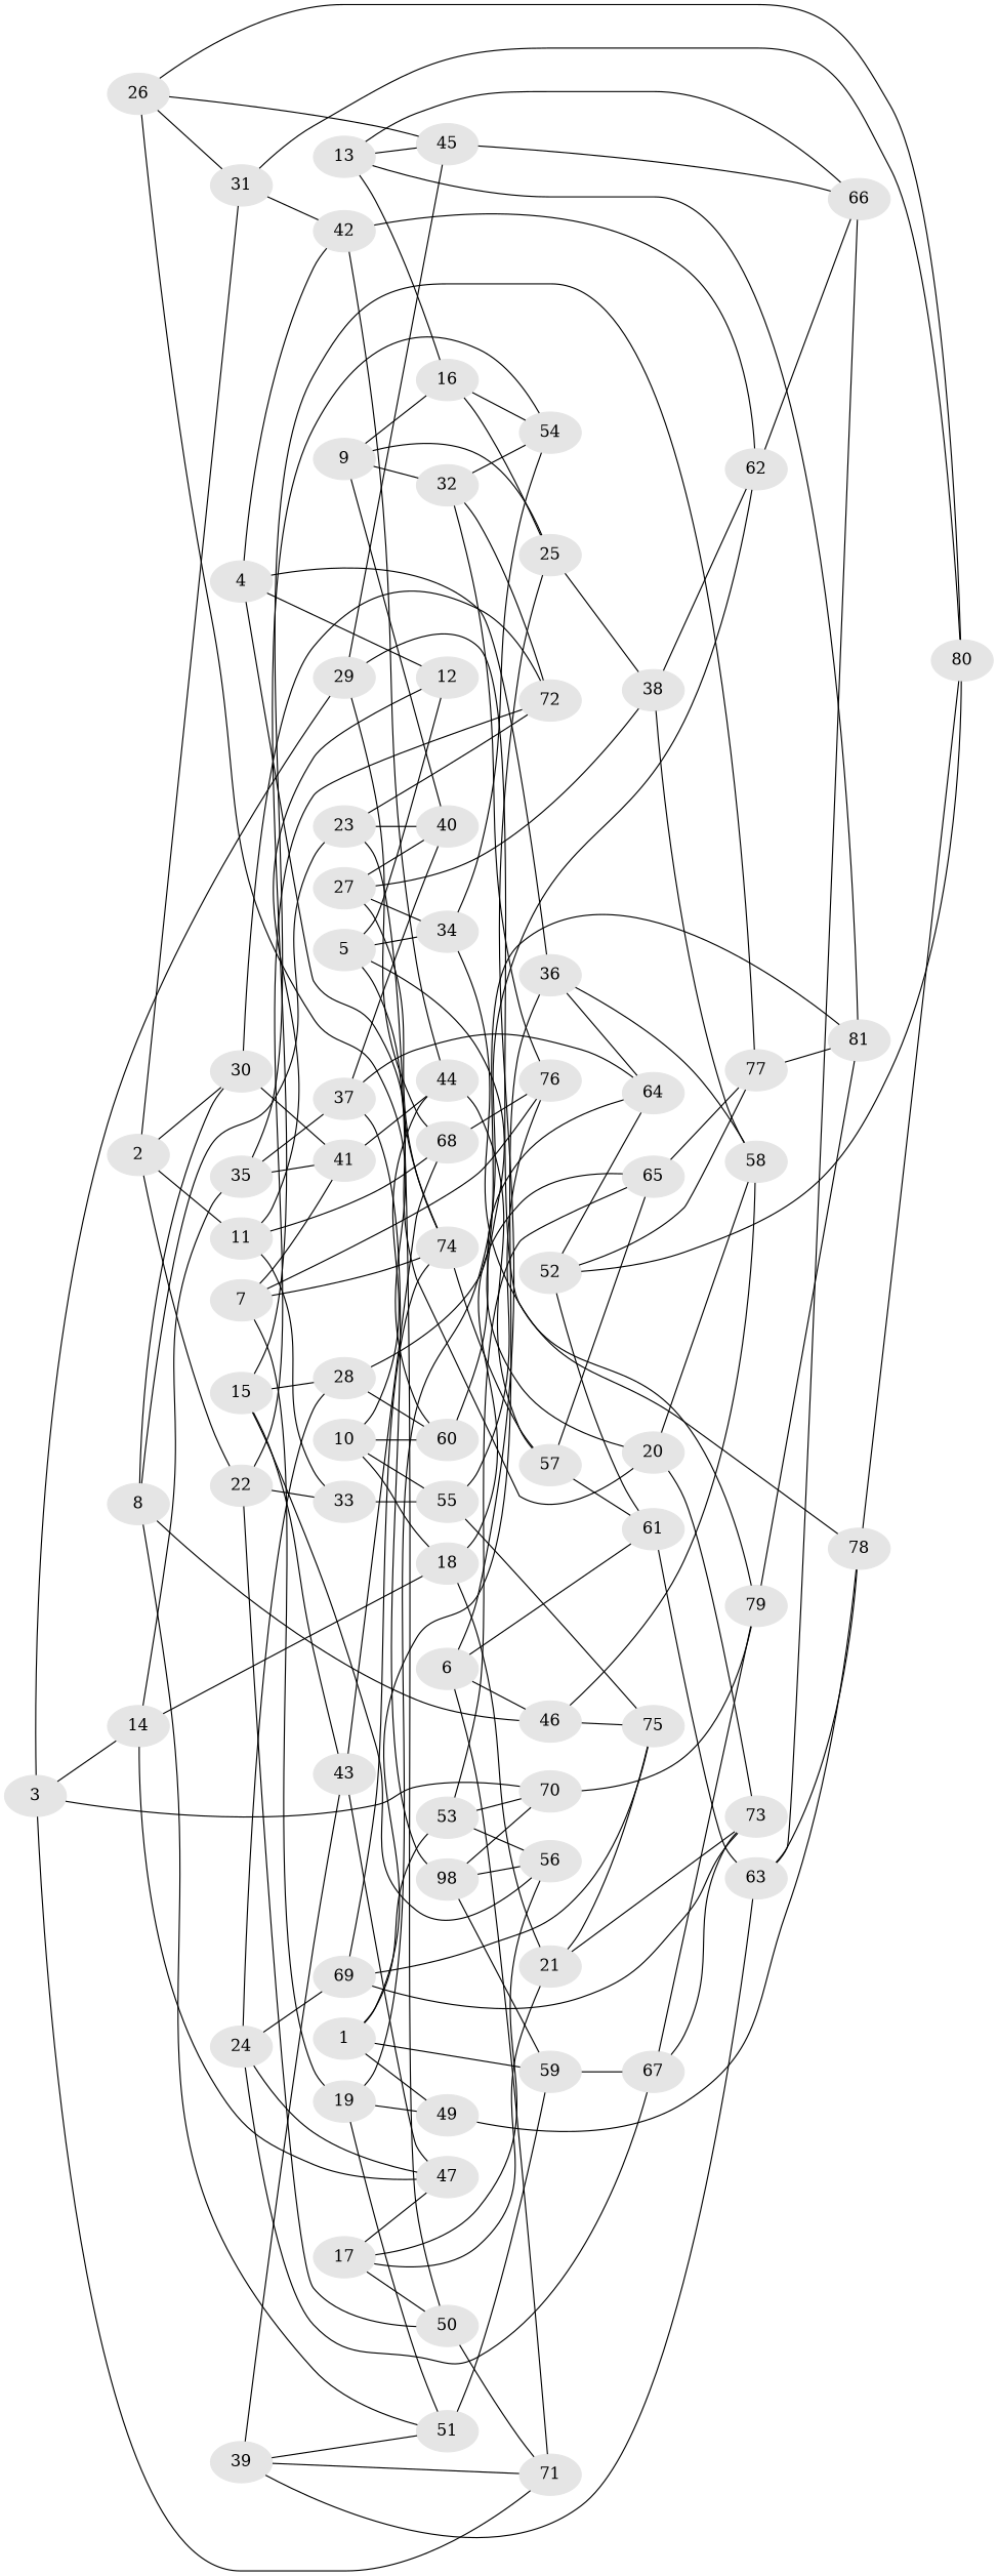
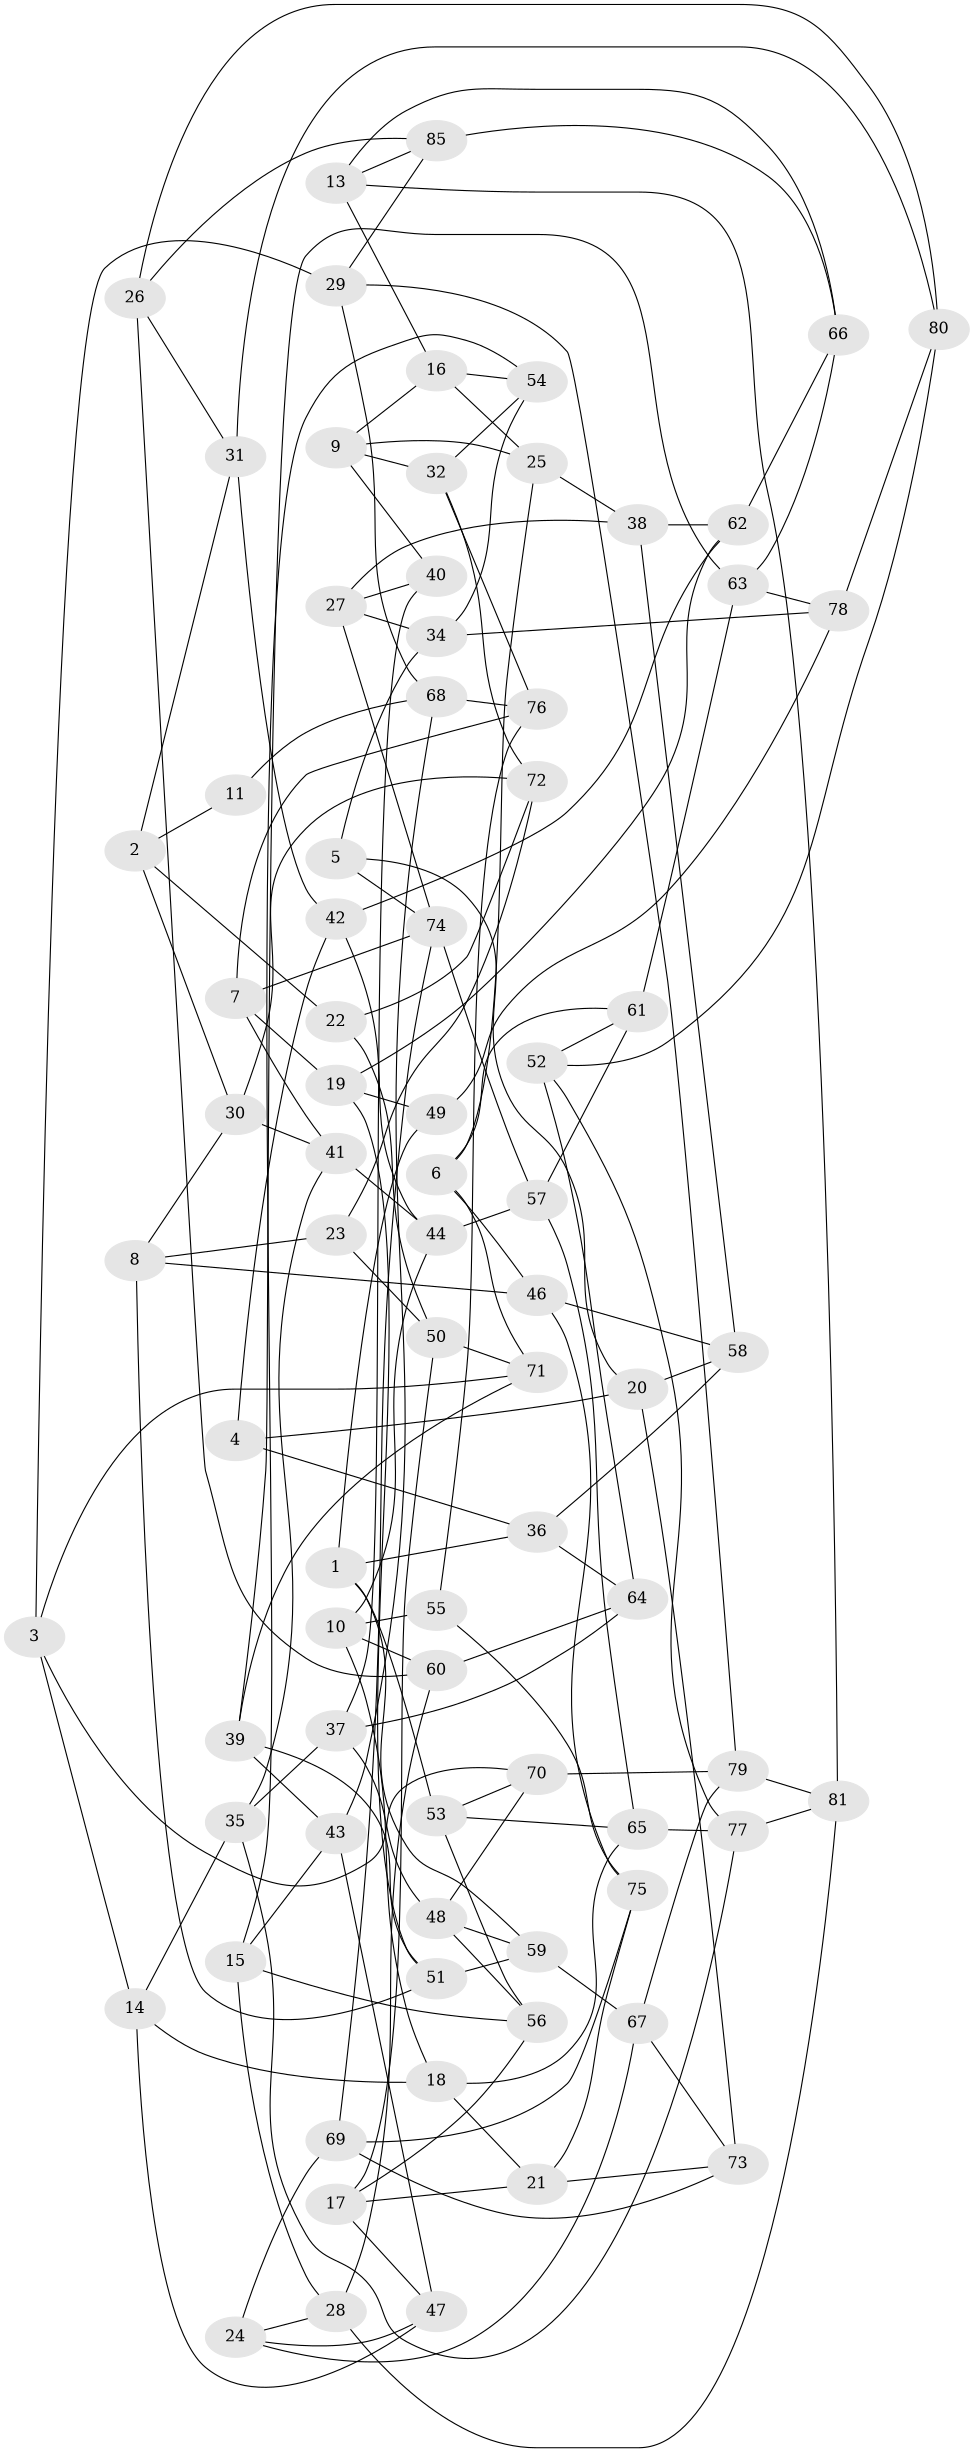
  graph {
    rankdir=LR
    node [color=gray90 style=filled]
    1
    36
    49
    53
    59
    58
    64
    78
    70
    56
    65
    67
    2
    11
    22
    30
    31
-   12
-   33
    68
    50
    72
    41
    42
    80
    3
    14
    29
    71
    18
    35
    47
-   45
+   45 [label=85]
    79
    4
    20
    73
    44
    62
    5
    34
    74
    54
    57
    6
    25
    46
    61
    38
    75
    63
    7
    19
    76
    51
    8
    23
    40
    9
    16
    32
    10
    55
    60
    21
    13
    66
    81
    37
    77
    15
    28
    43
    17
    24
    69
    26
    27
-   48 [label=98]
+   48
    39
    52
    1 -- 36
    1 -- 49
    1 -- 53
    1 -- 59
    36 -- 58
    36 -- 64
    49 -- 78
    53 -- 70
    53 -- 56
    53 -- 65
    59 -- 67
    78 -- 80
    70 -- 79
    65 -- 77
    67 -- 79
    67 -- 73
    2 -- 11
    2 -- 22
    2 -- 30
    2 -- 31
-   11 -- 12
-   11 -- 33
    11 -- 68
-   22 -- 33
    22 -- 50
    22 -- 72
    30 -- 72
    30 -- 41
    31 -- 42
    31 -- 80
-   33 -- 55
    68 -- 76
    50 -- 71
    41 -- 44
    42 -- 44
    42 -- 62
    3 -- 70
    3 -- 14
    3 -- 29
    3 -- 71
    14 -- 18
    14 -- 35
    14 -- 47
    29 -- 68
    29 -- 45
    29 -- 79
    18 -- 65
    18 -- 21
    35 -- 41
    35 -- 37
    35 -- 77
    45 -- 66
    79 -- 81
    4 -- 36
-   4 -- 12
    4 -- 42
    4 -- 20
    20 -- 58
    20 -- 73
    44 -- 57
    62 -- 66
-   5 -- 12
    5 -- 20
    5 -- 34
    5 -- 74
    34 -- 78
    34 -- 54
    74 -- 57
    57 -- 65
    57 -- 61
    6 -- 71
    6 -- 25
    6 -- 46
    6 -- 61
    25 -- 38
    46 -- 58
    46 -- 75
    61 -- 63
    38 -- 58
    38 -- 62
    63 -- 78
    63 -- 66
    7 -- 41
    7 -- 74
    7 -- 19
    7 -- 76
    19 -- 49
    19 -- 62
    19 -- 51
    51 -- 59
    8 -- 30
    8 -- 46
    8 -- 51
    8 -- 23
    23 -- 50
    23 -- 72
-   23 -- 40
    9 -- 25
    9 -- 40
    9 -- 16
    9 -- 32
    16 -- 54
    16 -- 25
    32 -- 72
    32 -- 54
    32 -- 76
    10 -- 18
    10 -- 44
    10 -- 55
    10 -- 60
    55 -- 75
    55 -- 76
    60 -- 64
    21 -- 73
    21 -- 75
    13 -- 45
    13 -- 16
    13 -- 66
    13 -- 81
    37 -- 64
    37 -- 40
    37 -- 48
    77 -- 81
    15 -- 56
    15 -- 54
    15 -- 28
    15 -- 43
    28 -- 60
    28 -- 81
    43 -- 68
    43 -- 47
    17 -- 56
    17 -- 50
    17 -- 47
    17 -- 21
    24 -- 67
    24 -- 47
    24 -- 28
    24 -- 69
    69 -- 73
    69 -- 74
    69 -- 75
    26 -- 31
    26 -- 80
    26 -- 45
    26 -- 60
    27 -- 34
    27 -- 74
    27 -- 38
    27 -- 40
    48 -- 59
    48 -- 70
    48 -- 56
    39 -- 71
    39 -- 63
    39 -- 51
    39 -- 43
    52 -- 64
    52 -- 80
    52 -- 61
    52 -- 77
  }
